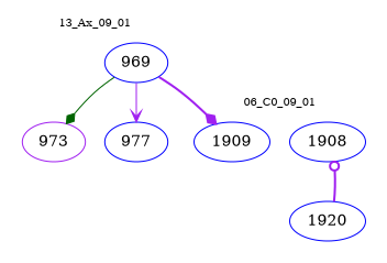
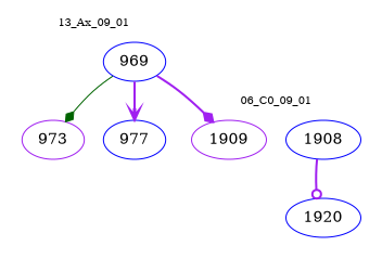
  digraph {
    node [color=blue]
    edge [arrowhead=diamond color=purple style=solid]
    n1 [label=969]
    n2 [color=purple label=973]
    n3 [label=977]
    n4 [label=1908]
-   n5 [label=1909]
+   n5 [color=purple label=1909]
    n6 [label=1920]
    subgraph cluster_1 {
      color=white
      fontsize=10
      label="13_Ax_09_01"
      n1
      n2
      n3
    }
    subgraph cluster_2 {
      color=white
      fontsize=10
      label="06_C0_09_01"
      n4
      n5
      n6
    }
    n1 -> n2 [color=darkgreen]
-   n1 -> n3 [arrowhead=vee]
+   n1 -> n3 [arrowhead=vee style=bold]
    n1 -> n5 [style=bold]
-   n6 -> n4 [arrowhead=odot style=bold]
+   n4 -> n6 [arrowhead=odot style=bold]
  }
